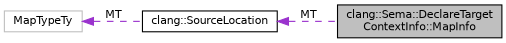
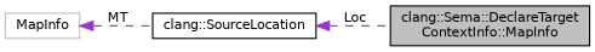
  digraph {
    rankdir=LR
    node [color=black fontname=Helvetica fontsize=10 shape=record]
    edge [color=darkorchid3 dir=back fontname=Helvetica fontsize=10 labelfontname=Helvetica labelfontsize=10 style=dashed]
    n1 [fillcolor=grey75 fontcolor=black height=0.2 label="clang::Sema::DeclareTarget\lContextInfo::MapInfo" style=filled width=0.4]
    n2 [height=0.2 label="clang::SourceLocation" width=0.4]
-   n3 [color=grey75 height=0.2 label=MapTypeTy width=0.4]
-   n2 -> n1 [label=" MT"]
+   n3 [color=grey75 height=0.2 label=MapInfo width=0.4]
+   n2 -> n1 [label=" Loc"]
    n3 -> n2 [label=" MT"]
  }
